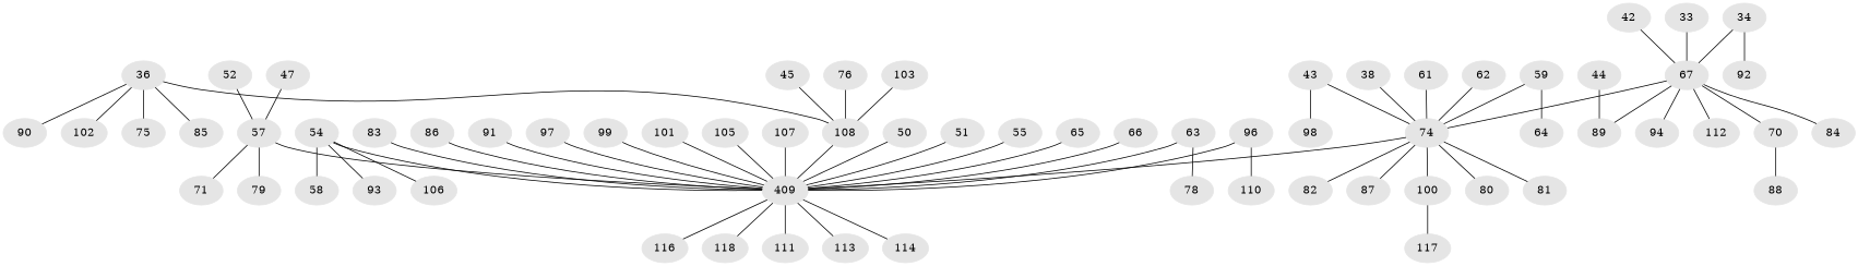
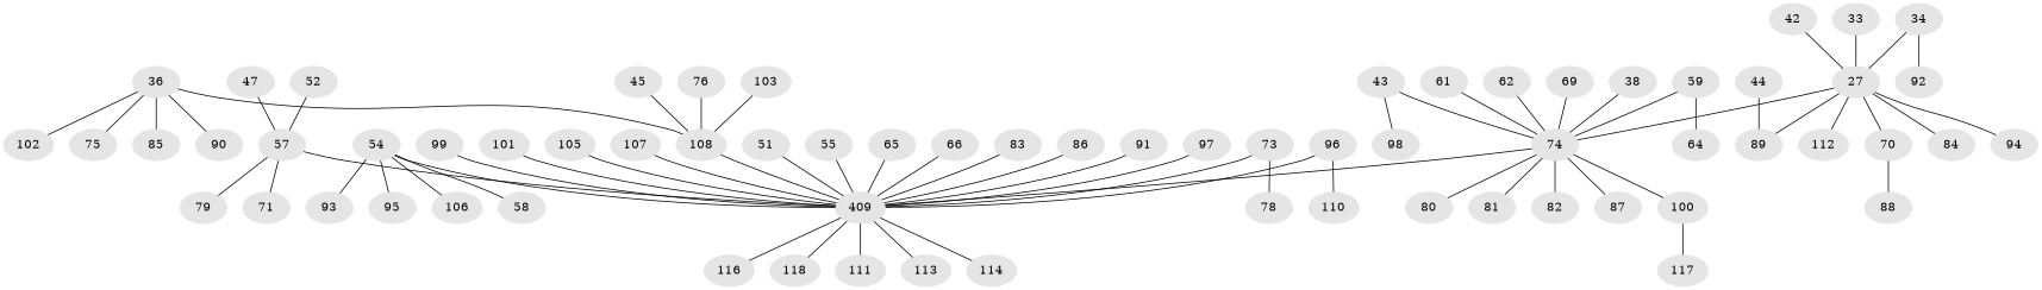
  graph {
    node [color=gray90 style=filled]
-   67 [super="+30"]
+   67 [super="+30" label=27]
    74 [super="+29+39"]
    89 [super="+25"]
    70
    84
    94
    112
    33
    34
    92
    36 [super="+23"]
    75
    85
    90
    102
    108 [super="+56+21"]
    n17 [label=409 super="+18+72+73+104+77+49"]
    80
    81
    82
    87
    100
    38
    42
    43
    98
    44
    45
    57 [super="+14"]
    71
    79
    47
    111
    113
    114
    116
    118
-   50
    51
    52
    54 [super="+53"]
    58
    93
+   95
    106
    55
    59
    64
    61
    62
-   63
+   63 [label=73]
    78
    65
    66
    88
+   69
    117
    76
    83
    86
    91
    96 [super="+68"]
    110
    97
    99
    101
    103
    105
    107
    67 -- 74
    67 -- 89
    67 -- 70
    67 -- 84
    67 -- 94
    67 -- 112
    74 -- n17
    74 -- 80
    74 -- 81
    74 -- 82
    74 -- 87
    74 -- 100
    70 -- 88
    33 -- 67
    34 -- 67
    34 -- 92
    36 -- 75
    36 -- 85
    36 -- 90
    36 -- 102
    36 -- 108
    108 -- n17
    n17 -- 111
    n17 -- 113
    n17 -- 114
    n17 -- 116
    n17 -- 118
    100 -- 117
    38 -- 74
    42 -- 67
    43 -- 74
    43 -- 98
    44 -- 89
    45 -- 108
    57 -- n17
    57 -- 71
    57 -- 79
    47 -- 57
-   50 -- n17
    51 -- n17
    52 -- 57
    54 -- n17
    54 -- 58
    54 -- 93
+   54 -- 95
    54 -- 106
    55 -- n17
    59 -- 74
    59 -- 64
    61 -- 74
    62 -- 74
    63 -- n17
    63 -- 78
    65 -- n17
    66 -- n17
+   69 -- 74
    76 -- 108
    83 -- n17
    86 -- n17
    91 -- n17
    96 -- n17
    96 -- 110
    97 -- n17
    99 -- n17
    101 -- n17
    103 -- 108
    105 -- n17
    107 -- n17
  }
